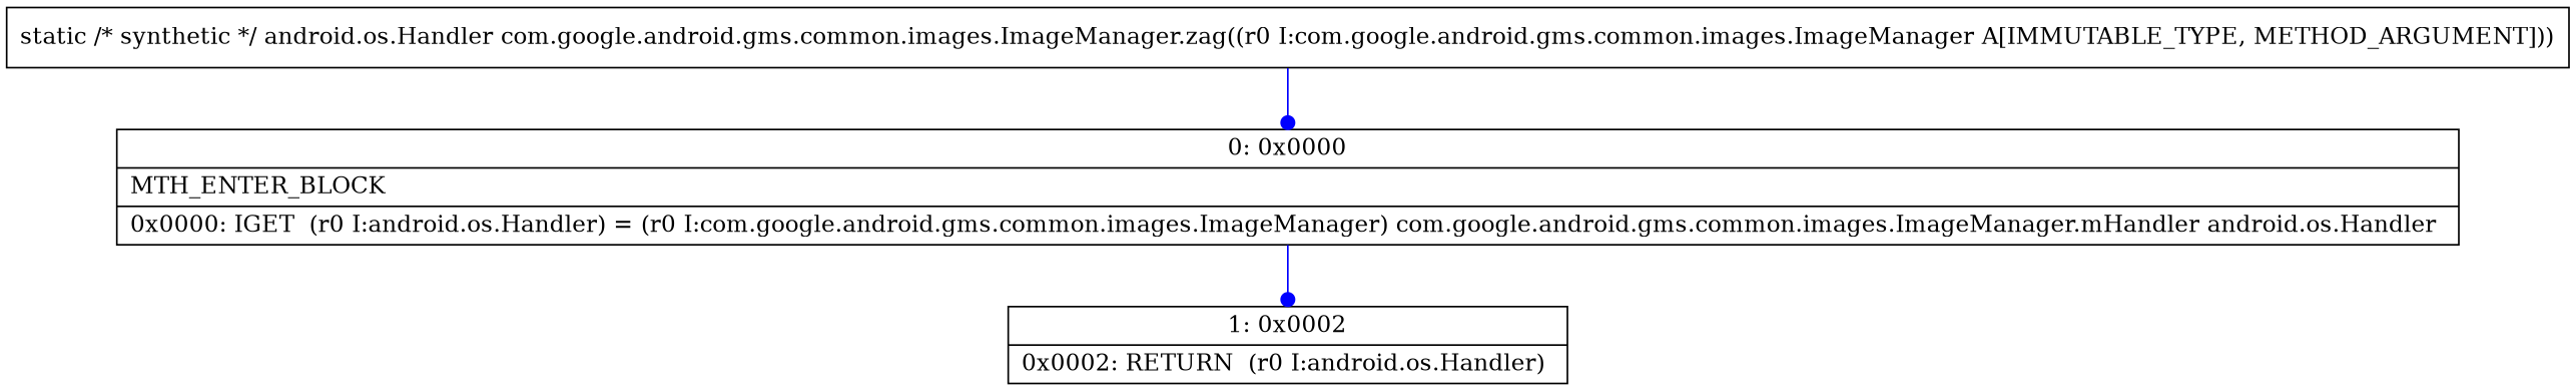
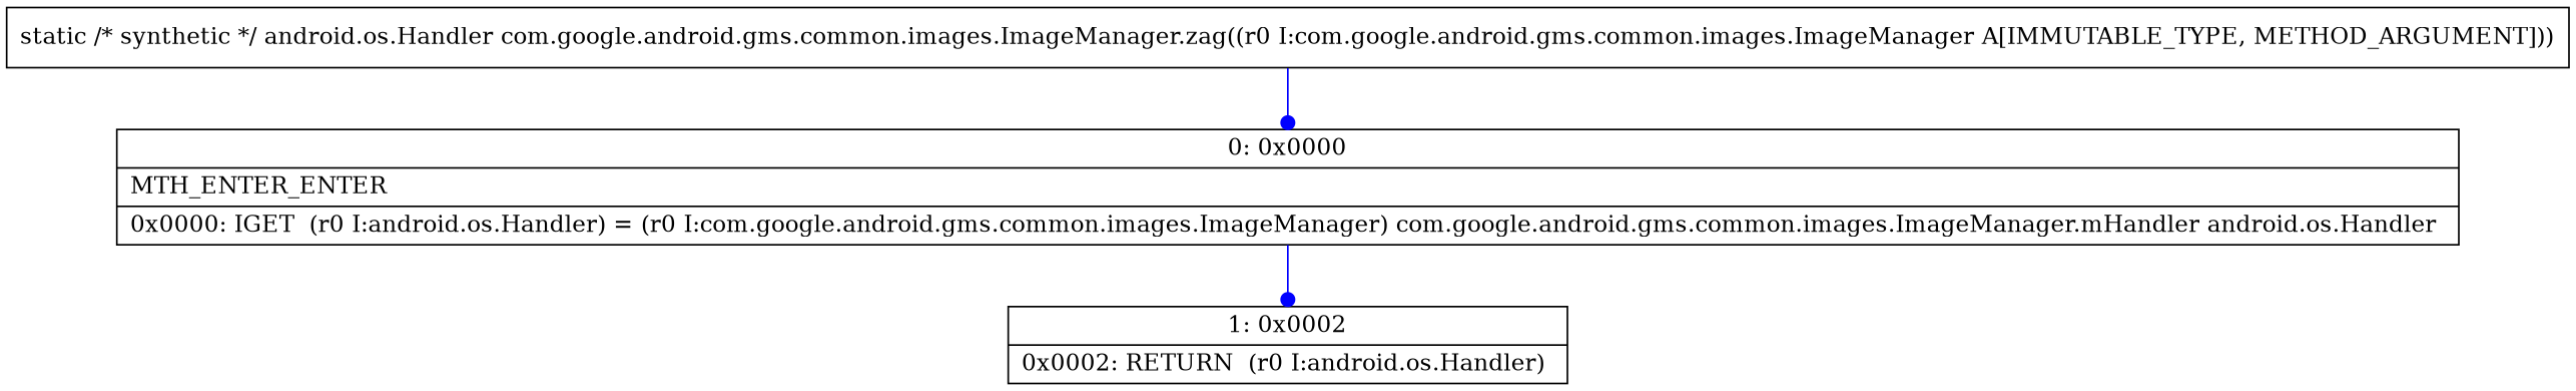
  digraph {
    node [shape=record]
    edge [color=blue arrowhead=dot]
-   n1 [label="{0\:\ 0x0000|MTH_ENTER_BLOCK\l|0x0000: IGET  (r0 I:android.os.Handler) = (r0 I:com.google.android.gms.common.images.ImageManager) com.google.android.gms.common.images.ImageManager.mHandler android.os.Handler \l}"]
+   n1 [label="{0\:\ 0x0000|MTH_ENTER_ENTER\l|0x0000: IGET  (r0 I:android.os.Handler) = (r0 I:com.google.android.gms.common.images.ImageManager) com.google.android.gms.common.images.ImageManager.mHandler android.os.Handler \l}"]
    n2 [label="{1\:\ 0x0002|0x0002: RETURN  (r0 I:android.os.Handler) \l}"]
    n3 [label="{static \/* synthetic *\/ android.os.Handler com.google.android.gms.common.images.ImageManager.zag((r0 I:com.google.android.gms.common.images.ImageManager A[IMMUTABLE_TYPE, METHOD_ARGUMENT])) }"]
    n1 -> n2
    n3 -> n1
  }
